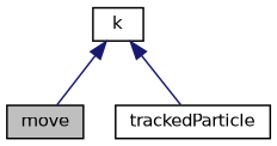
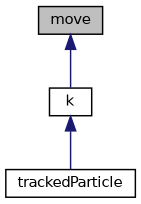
  digraph {
    rankdir=TB
    node [color=black fontname=Helvetica fontsize=10 shape=record]
    edge [color=midnightblue dir=back fontname=Helvetica fontsize=10 labelfontname=Helvetica labelfontsize=10 style=solid]
    n1 [fillcolor=grey75 fontcolor=black height=0.2 label=move style=filled width=0.4]
    n2 [height=0.2 label=k width=0.4]
    n3 [height=0.2 label=trackedParticle width=0.4]
-   n2 -> n1
+   n1 -> n2
    n2 -> n3
  }
